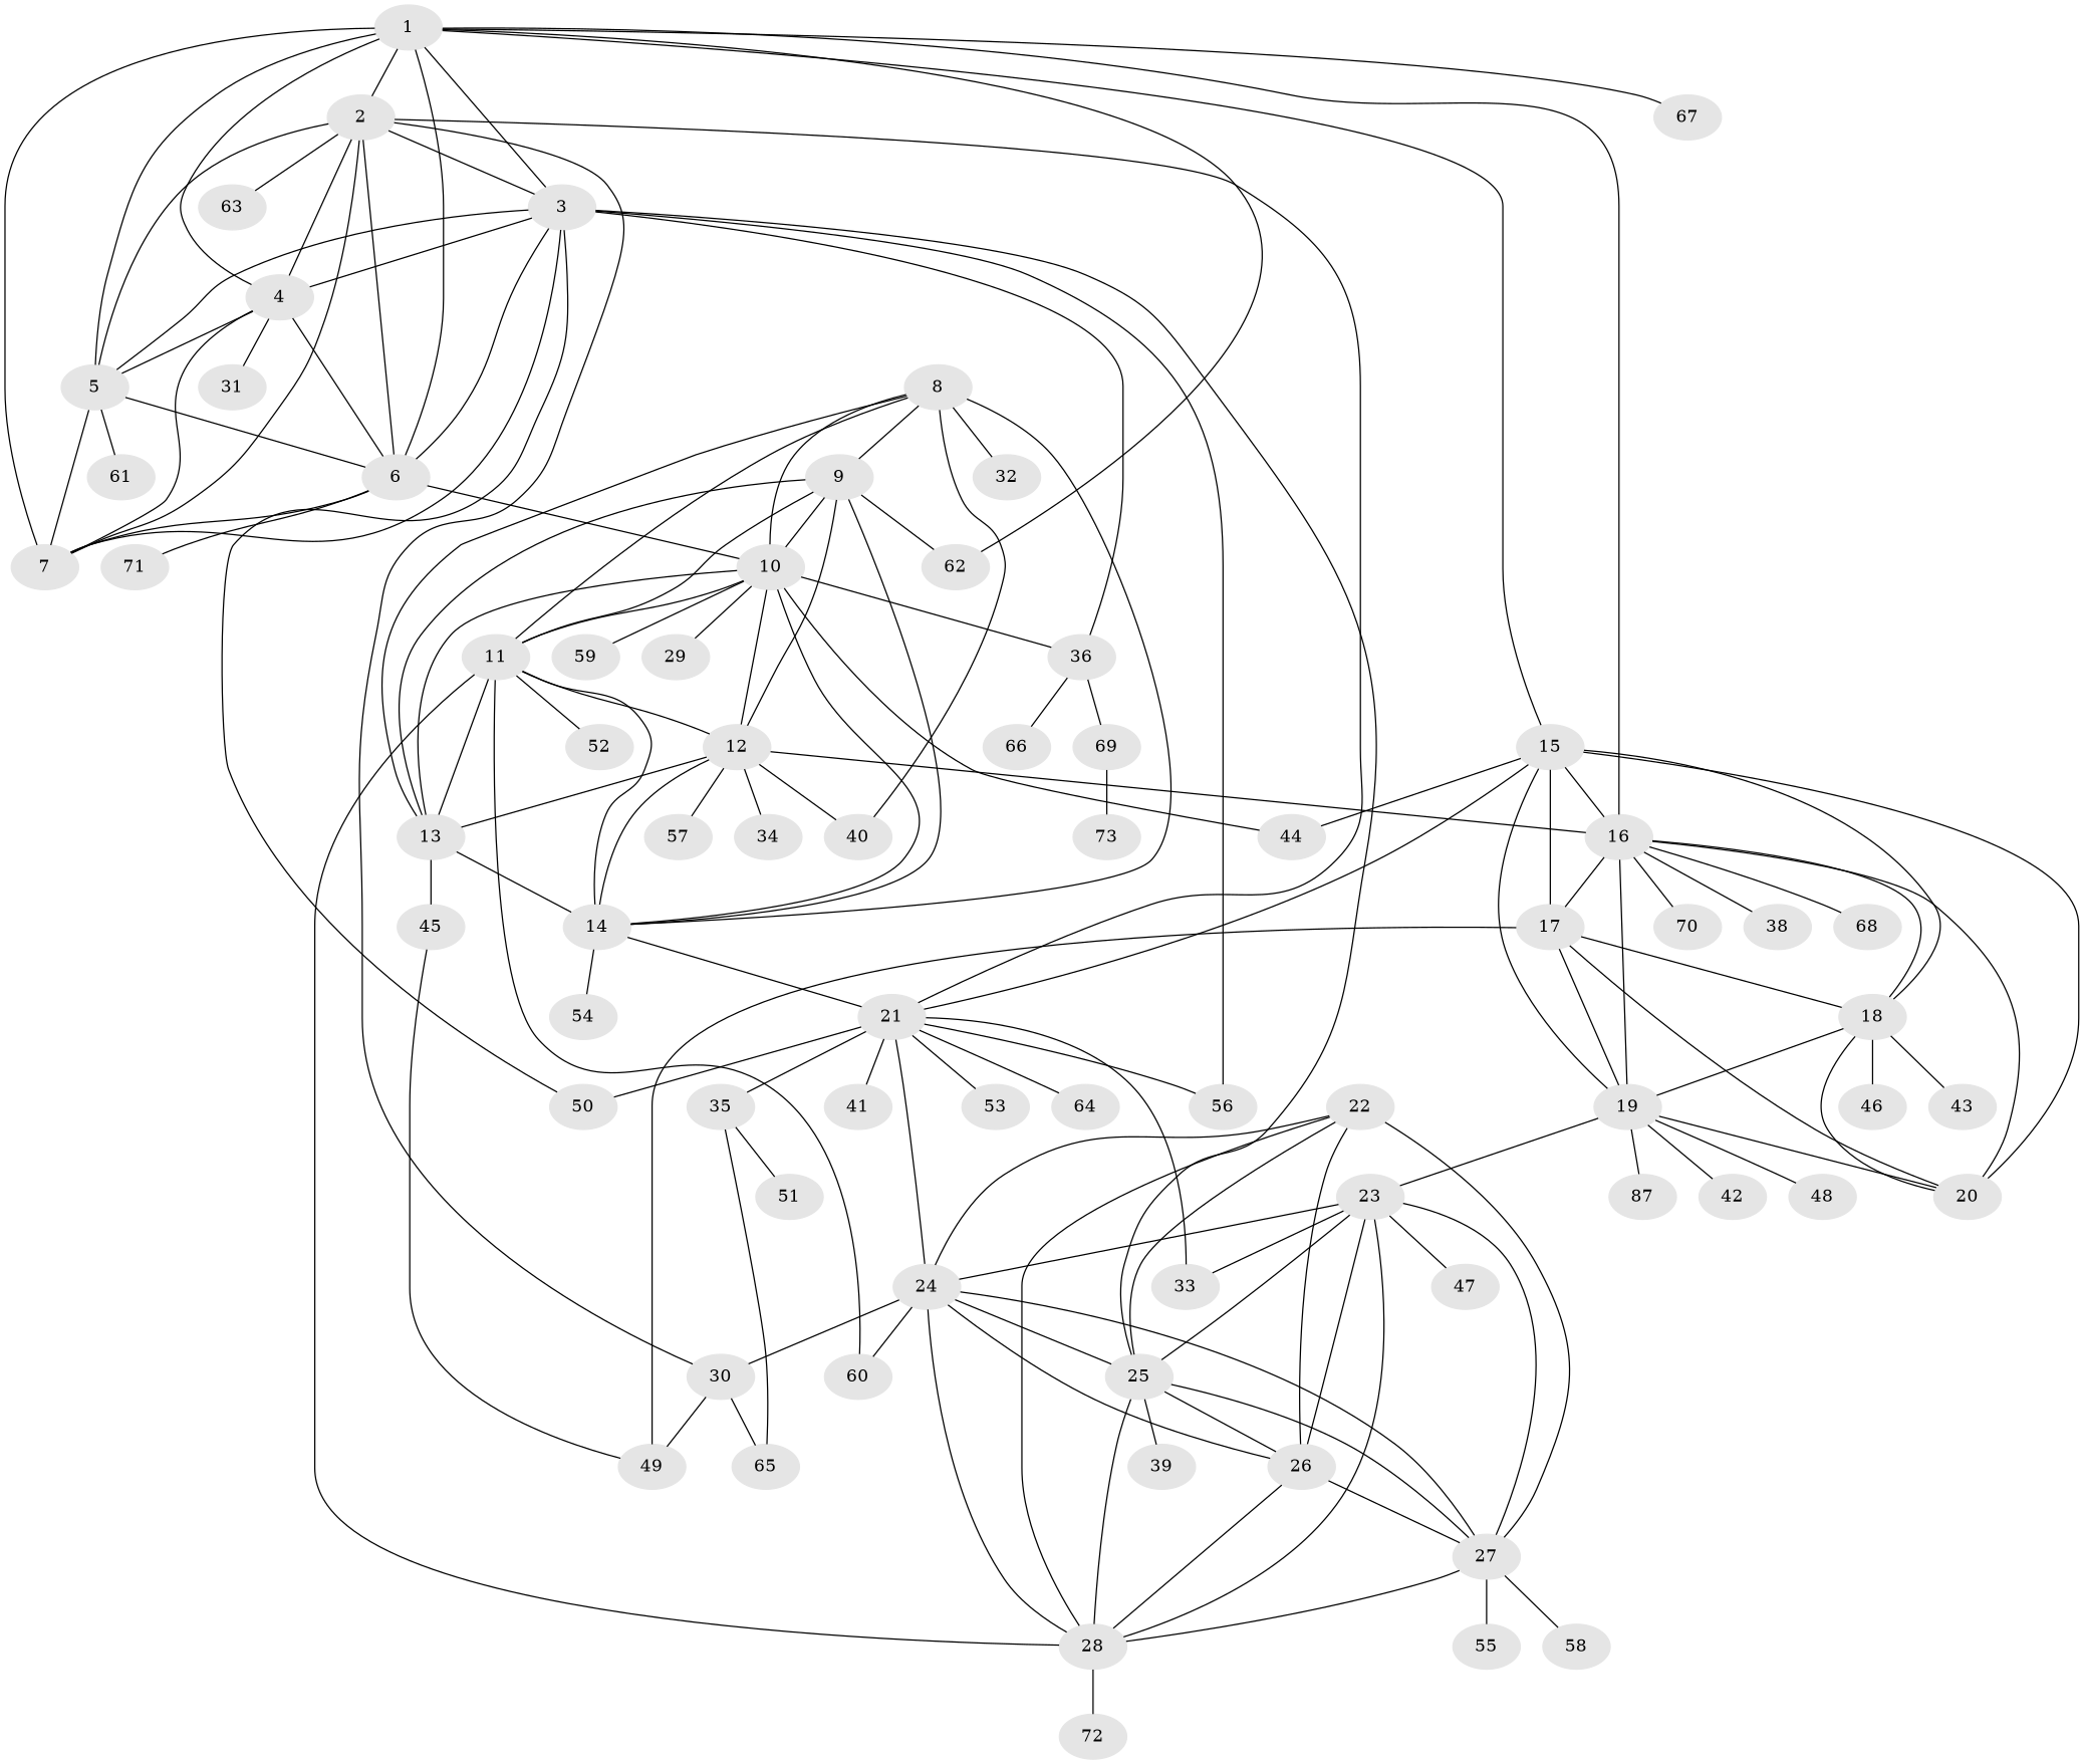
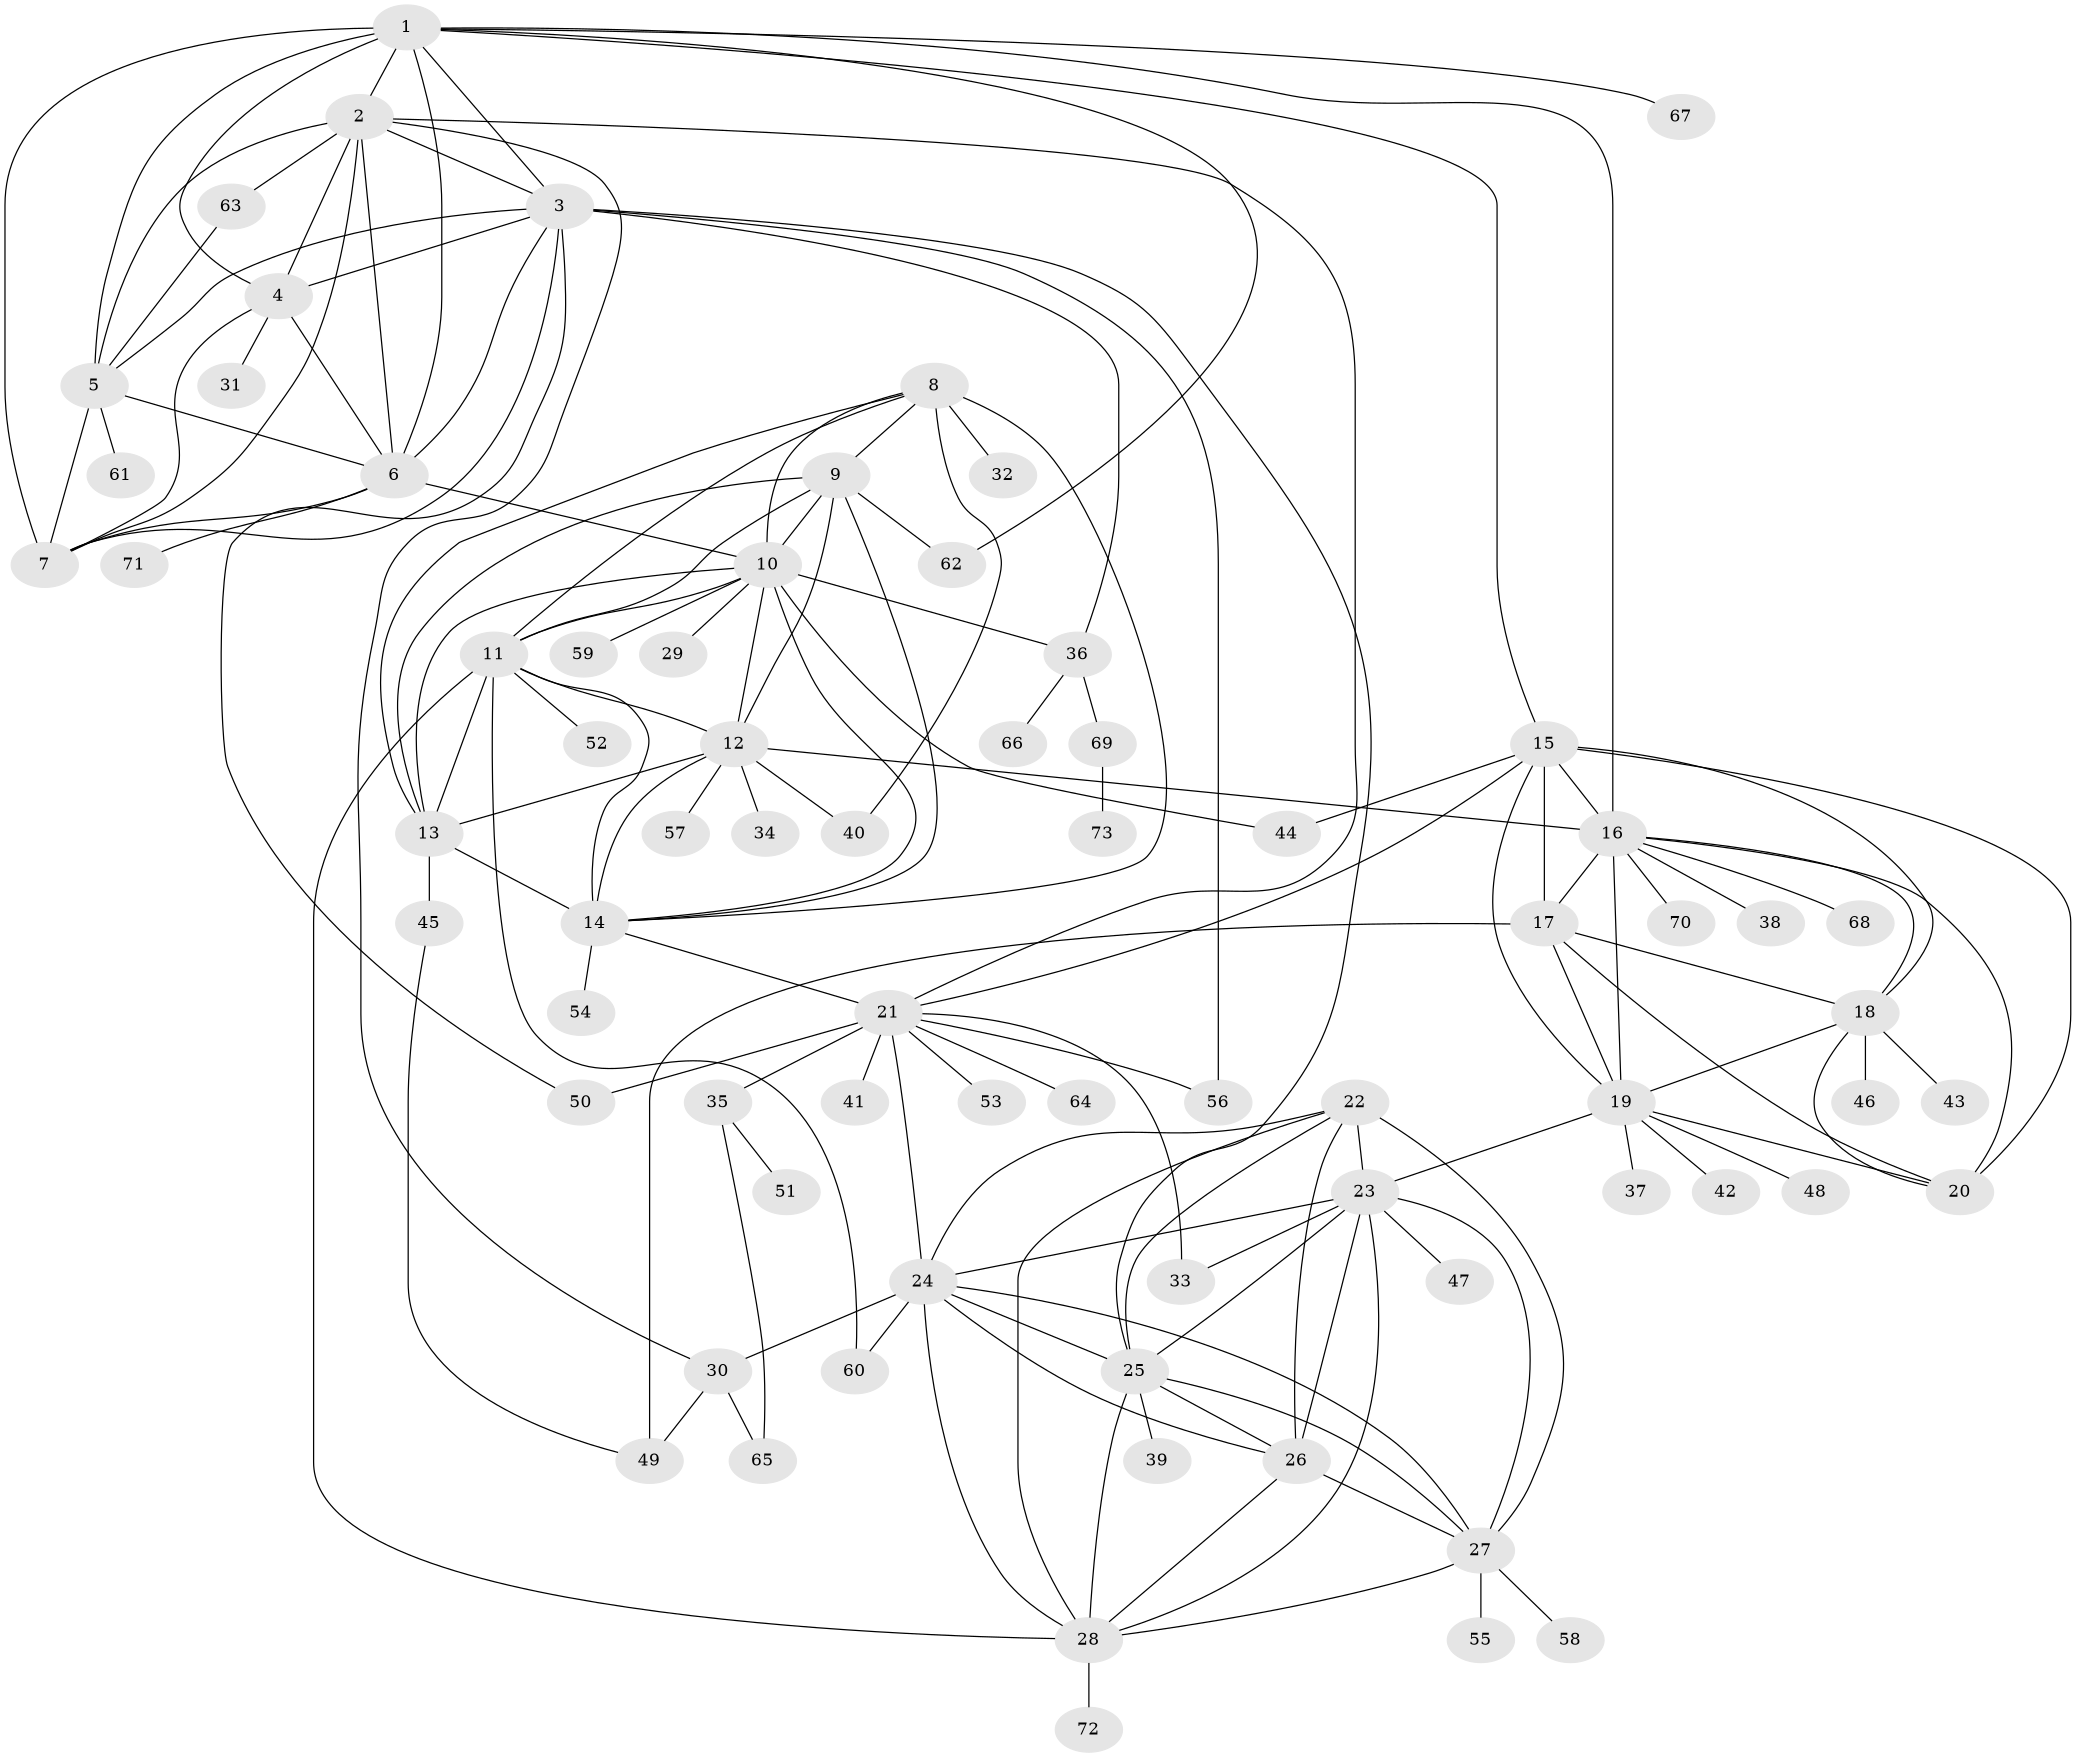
  graph {
    node [color=gray90 style=filled]
    edge [weight=1.0]
    1
    2
    3
    4
    5
    6
    7
    15
    16
    62
    67
    21
    30
    63
    25
    36
    50
    56
    31
    61
    10
    71
    44
    17
    18
    19
    20
    38
    68
    70
    24
    33
    35
    41
    53
    64
    49
    65
    28
    26
    27
    39
    66
    69
    11
    12
    13
    14
    29
    59
    8
    9
    32
    40
    52
    60
    34
    57
    45
    54
    72
    43
    46
    23
-   37 [label=87]
+   37
    42
    48
    47
    51
    22
    55
    58
    73
    1 -- 2
    1 -- 3
    1 -- 4
    1 -- 5
    1 -- 6
    1 -- 7 [weight=3.0]
    1 -- 15
    1 -- 16
    1 -- 62
    1 -- 67
    2 -- 3
    2 -- 4
    2 -- 5
    2 -- 6
    2 -- 7
    2 -- 21
    2 -- 30
    2 -- 63 [weight=2.0]
    3 -- 4
    3 -- 5
    3 -- 6
    3 -- 7
    3 -- 25
    3 -- 36
    3 -- 50
    3 -- 56 [weight=3.0]
-   4 -- 5
+   63 -- 5
    4 -- 6
    4 -- 7
    4 -- 31
    5 -- 6
    5 -- 7
    5 -- 61
    6 -- 7
    6 -- 10
    6 -- 71
    15 -- 16 [weight=2.0]
    15 -- 21
    15 -- 44
    15 -- 17 [weight=2.0]
    15 -- 18 [weight=2.0]
    15 -- 19 [weight=2.0]
    15 -- 20 [weight=2.0]
    16 -- 17
    16 -- 18
    16 -- 19
    16 -- 20
    16 -- 38
    16 -- 68
    16 -- 70
    21 -- 50 [weight=4.0]
    21 -- 56
    21 -- 24
    21 -- 33
    21 -- 35
    21 -- 41 [weight=2.0]
    21 -- 53
    21 -- 64 [weight=2.0]
    30 -- 49
    30 -- 65
    25 -- 28
    25 -- 26
    25 -- 27
    25 -- 39
    36 -- 66
    36 -- 69
    10 -- 36
    10 -- 44
    10 -- 11
    10 -- 12
    10 -- 13
    10 -- 14
    10 -- 29
    10 -- 59
    17 -- 18
    17 -- 19
    17 -- 20
    17 -- 49 [weight=3.0]
    18 -- 19
    18 -- 20
    18 -- 43
    18 -- 46 [weight=2.0]
    19 -- 20
    19 -- 23
    19 -- 37
    19 -- 42
    19 -- 48
    24 -- 30 [weight=4.0]
    24 -- 25
    24 -- 28
    24 -- 26
    24 -- 27
    24 -- 60
    35 -- 65
    35 -- 51
    28 -- 72
    26 -- 28
    26 -- 27
    27 -- 28
    27 -- 55 [weight=2.0]
    27 -- 58
    69 -- 73
    11 -- 28
    11 -- 12
    11 -- 13
    11 -- 14
    11 -- 52
    11 -- 60
    12 -- 16
    12 -- 13
    12 -- 14
    12 -- 40
    12 -- 34
    12 -- 57
    13 -- 14
    13 -- 45 [weight=3.0]
    14 -- 21
    14 -- 54 [weight=3.0]
    8 -- 10
    8 -- 11
    8 -- 13
    8 -- 14
    8 -- 9
    8 -- 32 [weight=3.0]
    8 -- 40
    9 -- 62
    9 -- 10
    9 -- 11
    9 -- 12
    9 -- 13
    9 -- 14
    45 -- 49
    23 -- 25
    23 -- 24
    23 -- 33 [weight=2.0]
    23 -- 28
    23 -- 26
    23 -- 27
    23 -- 47
    22 -- 25
    22 -- 24
    22 -- 28
    22 -- 26 [weight=4.0]
    22 -- 27
+   22 -- 23
  }
